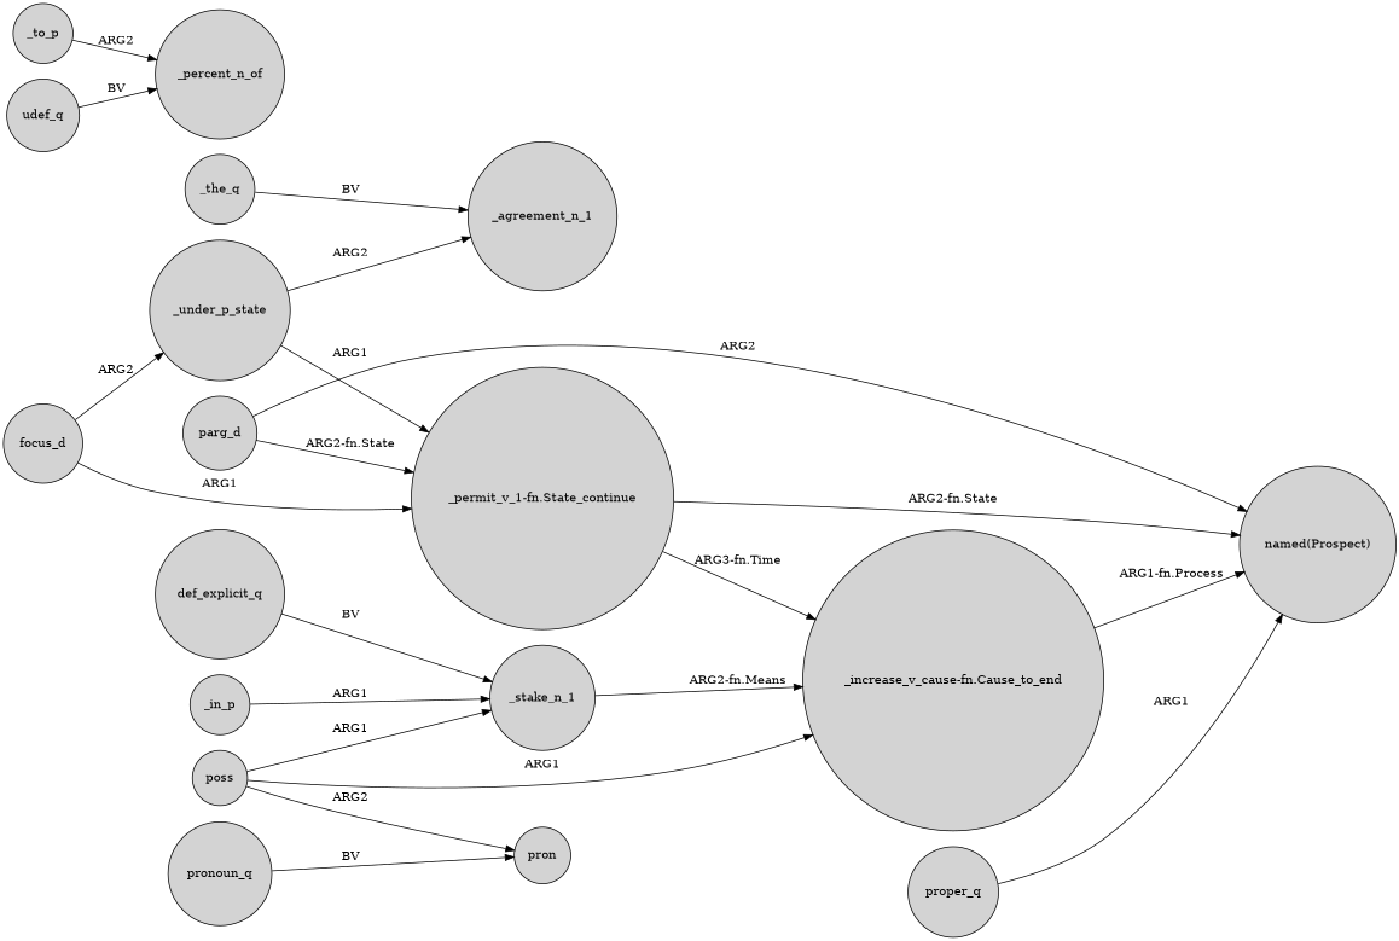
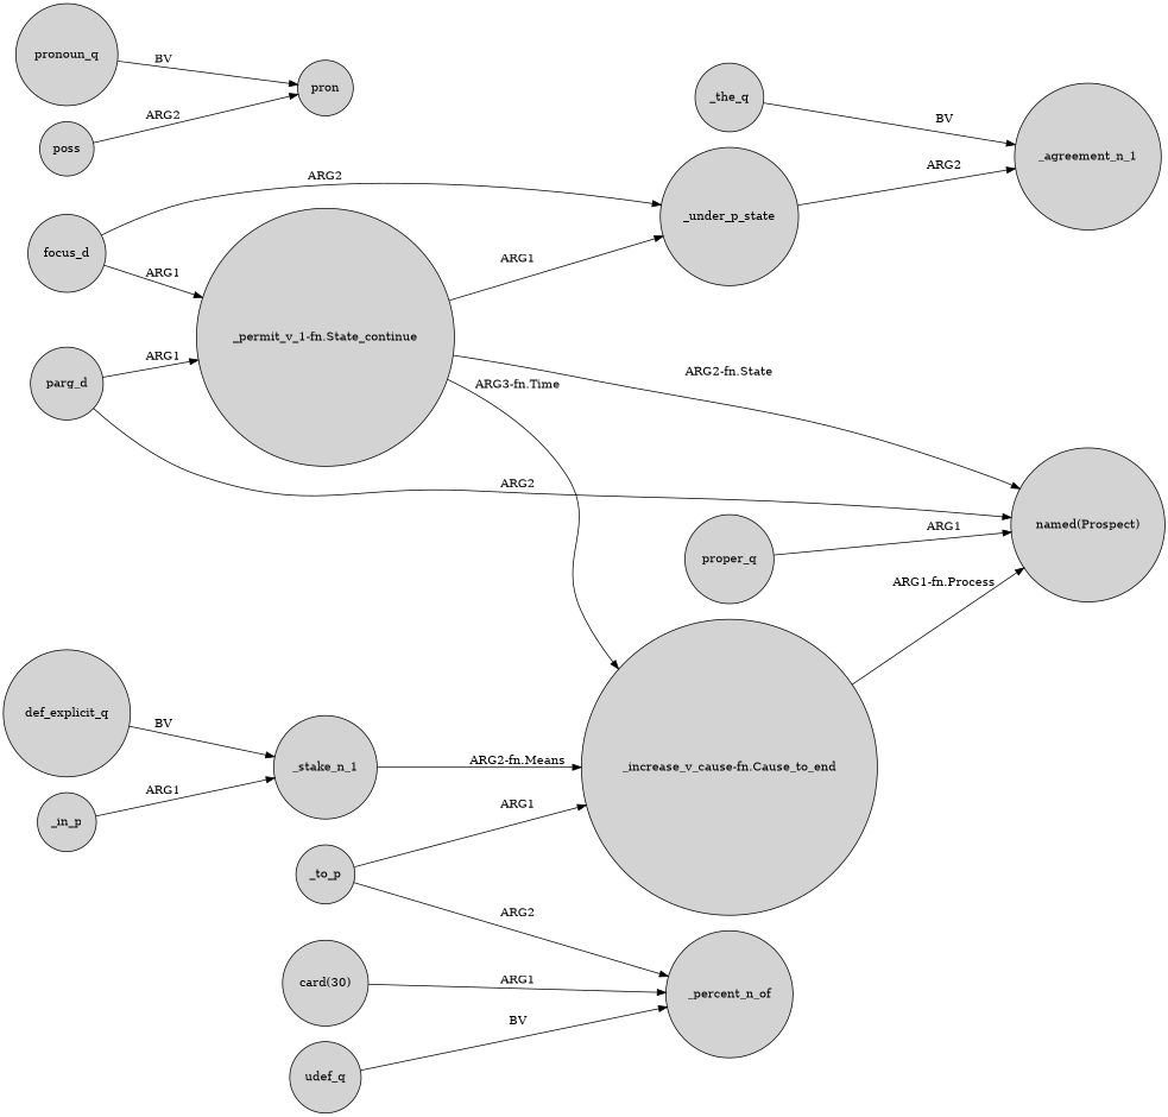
  digraph {
    rankdir=LR
    node [shape=circle style=filled]
    _the_q
    _agreement_n_1
    "_increase_v_cause-fn.Cause_to_end"
    "named(Prospect)"
    _stake_n_1
    _under_p_state
    "_permit_v_1-fn.State_continue"
    parg_d
    proper_q
    _to_p
    _percent_n_of
    pronoun_q
    pron
    poss
    udef_q
+   "card(30)"
    def_explicit_q
    focus_d
    _in_p
    _the_q -> _agreement_n_1 [label=BV]
    "_increase_v_cause-fn.Cause_to_end" -> "named(Prospect)" [label="ARG1-fn.Process"]
    _stake_n_1 -> "_increase_v_cause-fn.Cause_to_end" [label="ARG2-fn.Means"]
    _under_p_state -> _agreement_n_1 [label=ARG2]
-   _under_p_state -> "_permit_v_1-fn.State_continue" [label=ARG1]
+   "_permit_v_1-fn.State_continue" -> _under_p_state [label=ARG1]
    "_permit_v_1-fn.State_continue" -> "_increase_v_cause-fn.Cause_to_end" [label="ARG3-fn.Time"]
    "_permit_v_1-fn.State_continue" -> "named(Prospect)" [label="ARG2-fn.State"]
    parg_d -> "named(Prospect)" [label=ARG2]
-   parg_d -> "_permit_v_1-fn.State_continue" [label="ARG2-fn.State"]
+   parg_d -> "_permit_v_1-fn.State_continue" [label=ARG1]
    proper_q -> "named(Prospect)" [label=ARG1]
-   poss -> "_increase_v_cause-fn.Cause_to_end" [label=ARG1]
+   _to_p -> "_increase_v_cause-fn.Cause_to_end" [label=ARG1]
    _to_p -> _percent_n_of [label=ARG2]
    pronoun_q -> pron [label=BV]
-   poss -> _stake_n_1 [label=ARG1]
    poss -> pron [label=ARG2]
    udef_q -> _percent_n_of [label=BV]
+   "card(30)" -> _percent_n_of [label=ARG1]
    def_explicit_q -> _stake_n_1 [label=BV]
    focus_d -> _under_p_state [label=ARG2]
    focus_d -> "_permit_v_1-fn.State_continue" [label=ARG1]
    _in_p -> _stake_n_1 [label=ARG1]
  }
